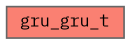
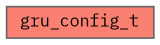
  digraph {
    rankdir=LR
    fontname="IBM Plex Mono"
-   n1 [color=grey40 fillcolor=salmon fontname="IBM Plex Mono" fontsize=10 height=0.2 label=gru_gru_t shape=box style=filled width=0.4]
+   n1 [color=grey40 fillcolor=salmon fontname="IBM Plex Mono" fontsize=10 height=0.2 label=gru_config_t shape=box style=filled width=0.4]
  }
